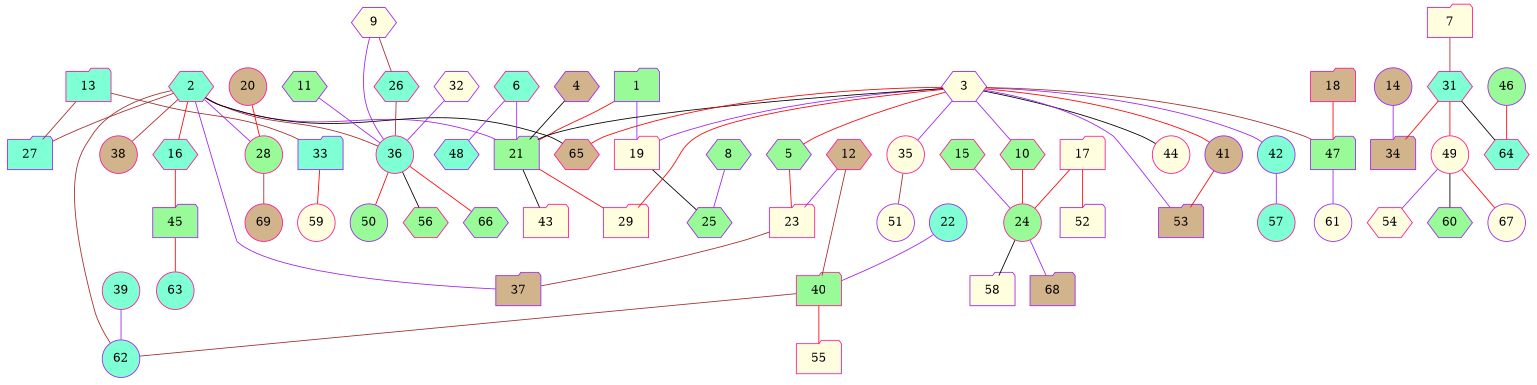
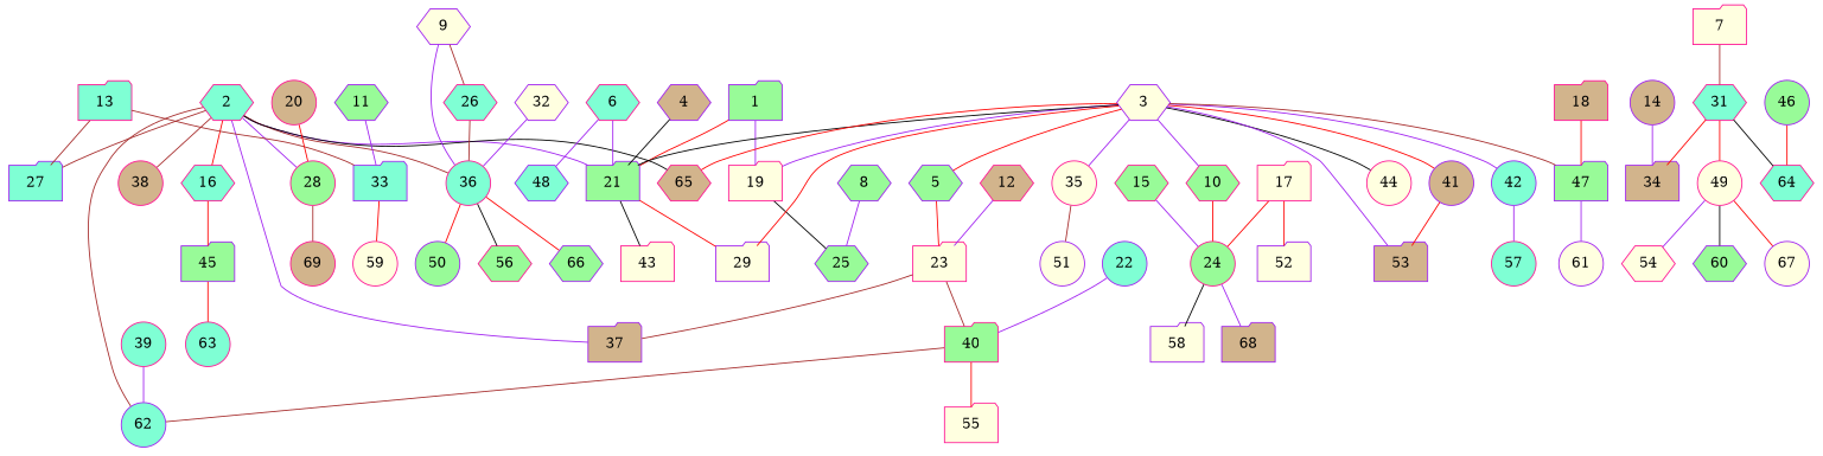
  graph {
    node [color=purple fillcolor=lightyellow shape=hexagon style=filled]
    edge [color=purple weight=1.0]
    1 [fillcolor=palegreen shape=folder]
    19 [color=deeppink shape=folder]
    21 [fillcolor=palegreen shape=folder]
    25 [fillcolor=palegreen]
-   29 [color=deeppink shape=folder]
+   29 [shape=folder]
    43 [color=deeppink shape=folder]
    2 [color=deeppink fillcolor=aquamarine]
    16 [color=deeppink fillcolor=aquamarine]
    27 [fillcolor=aquamarine shape=folder]
    28 [color=deeppink fillcolor=palegreen shape=circle]
    36 [color=deeppink fillcolor=aquamarine shape=circle]
    37 [fillcolor=tan shape=folder]
    38 [color=deeppink fillcolor=tan shape=circle]
    62 [fillcolor=aquamarine shape=circle]
    65 [color=deeppink fillcolor=tan]
    45 [fillcolor=palegreen shape=folder]
    69 [color=deeppink fillcolor=tan shape=circle]
    50 [fillcolor=palegreen shape=circle]
    56 [color=deeppink fillcolor=palegreen]
    66 [fillcolor=palegreen]
    3
    5 [fillcolor=palegreen]
    10 [color=deeppink fillcolor=palegreen]
    35 [color=deeppink shape=circle]
    41 [fillcolor=tan shape=circle]
    42 [fillcolor=aquamarine shape=circle]
    44 [color=deeppink shape=circle]
    47 [fillcolor=palegreen shape=folder]
    53 [fillcolor=tan shape=folder]
    23 [color=deeppink shape=folder]
    24 [color=deeppink fillcolor=palegreen shape=circle]
    51 [shape=circle]
    57 [color=deeppink fillcolor=aquamarine shape=circle]
    61 [shape=circle]
    4 [fillcolor=tan]
    6 [color=deeppink fillcolor=aquamarine]
    48 [fillcolor=aquamarine]
    7 [color=deeppink shape=folder]
    31 [color=deeppink fillcolor=aquamarine]
    34 [fillcolor=tan shape=folder]
    49 [color=deeppink shape=circle]
    64 [color=deeppink fillcolor=aquamarine]
    8 [fillcolor=palegreen]
    9
    26 [color=deeppink fillcolor=aquamarine]
    58 [shape=folder]
    68 [fillcolor=tan shape=folder]
    11 [fillcolor=palegreen]
    33 [fillcolor=aquamarine shape=folder]
    59 [color=deeppink shape=circle]
    12 [color=deeppink fillcolor=tan]
    40 [color=deeppink fillcolor=palegreen shape=folder]
    55 [color=deeppink shape=folder]
    13 [color=deeppink fillcolor=aquamarine shape=folder]
    14 [fillcolor=tan shape=circle]
    15 [color=deeppink fillcolor=palegreen]
    63 [color=deeppink fillcolor=aquamarine shape=circle]
    17 [color=deeppink shape=folder]
    52 [shape=folder]
    18 [color=deeppink fillcolor=tan shape=folder]
    20 [color=deeppink fillcolor=tan shape=circle]
    22 [fillcolor=aquamarine shape=circle]
    54 [color=deeppink]
    60 [fillcolor=palegreen]
    67 [shape=circle]
    32
    39 [color=deeppink fillcolor=aquamarine shape=circle]
    46 [fillcolor=palegreen shape=circle]
    1 -- 19
    1 -- 21 [color=red]
    19 -- 25 [color=black]
    21 -- 29 [color=red]
    21 -- 43 [color=black]
    2 -- 21
    2 -- 16 [color=red]
    2 -- 27 [color=brown]
    2 -- 28
    2 -- 36 [color=brown]
    2 -- 37
    2 -- 38 [color=brown]
    2 -- 62 [color=brown]
    2 -- 65 [color=black]
    16 -- 45 [color=red]
    28 -- 69 [color=brown]
    36 -- 50 [color=red]
    36 -- 56 [color=black]
    36 -- 66 [color=red]
    45 -- 63 [color=red]
    3 -- 19
    3 -- 21 [color=black]
    3 -- 29 [color=red]
    3 -- 65 [color=red]
    3 -- 5 [color=red]
    3 -- 10
    3 -- 35
    3 -- 41 [color=red]
    3 -- 42
    3 -- 44 [color=black]
    3 -- 47 [color=brown]
    3 -- 53
    5 -- 23 [color=red]
    10 -- 24 [color=red]
    35 -- 51 [color=brown]
    41 -- 53 [color=red]
    42 -- 57
    47 -- 61
    23 -- 37 [color=brown]
    24 -- 58 [color=black]
    24 -- 68
    4 -- 21 [color=black]
    6 -- 21
    6 -- 48
    7 -- 31 [color=brown]
    31 -- 34 [color=red]
    31 -- 49 [color=red]
    31 -- 64 [color=black]
    49 -- 54
    49 -- 60 [color=black]
    49 -- 67 [color=red]
    8 -- 25
    9 -- 36
    9 -- 26 [color=brown]
    26 -- 36 [color=brown]
-   11 -- 36
+   11 -- 33
    33 -- 59 [color=red]
    12 -- 23
-   12 -- 40 [color=brown]
+   23 -- 40 [color=brown]
    40 -- 62 [color=brown]
    40 -- 55 [color=red]
    13 -- 27 [color=brown]
    13 -- 33 [color=brown]
    14 -- 34
    15 -- 24
    17 -- 24 [color=red]
    17 -- 52 [color=red]
    18 -- 47 [color=red]
    20 -- 28 [color=red]
    22 -- 40
    32 -- 36
    39 -- 62
    46 -- 64 [color=red]
  }
